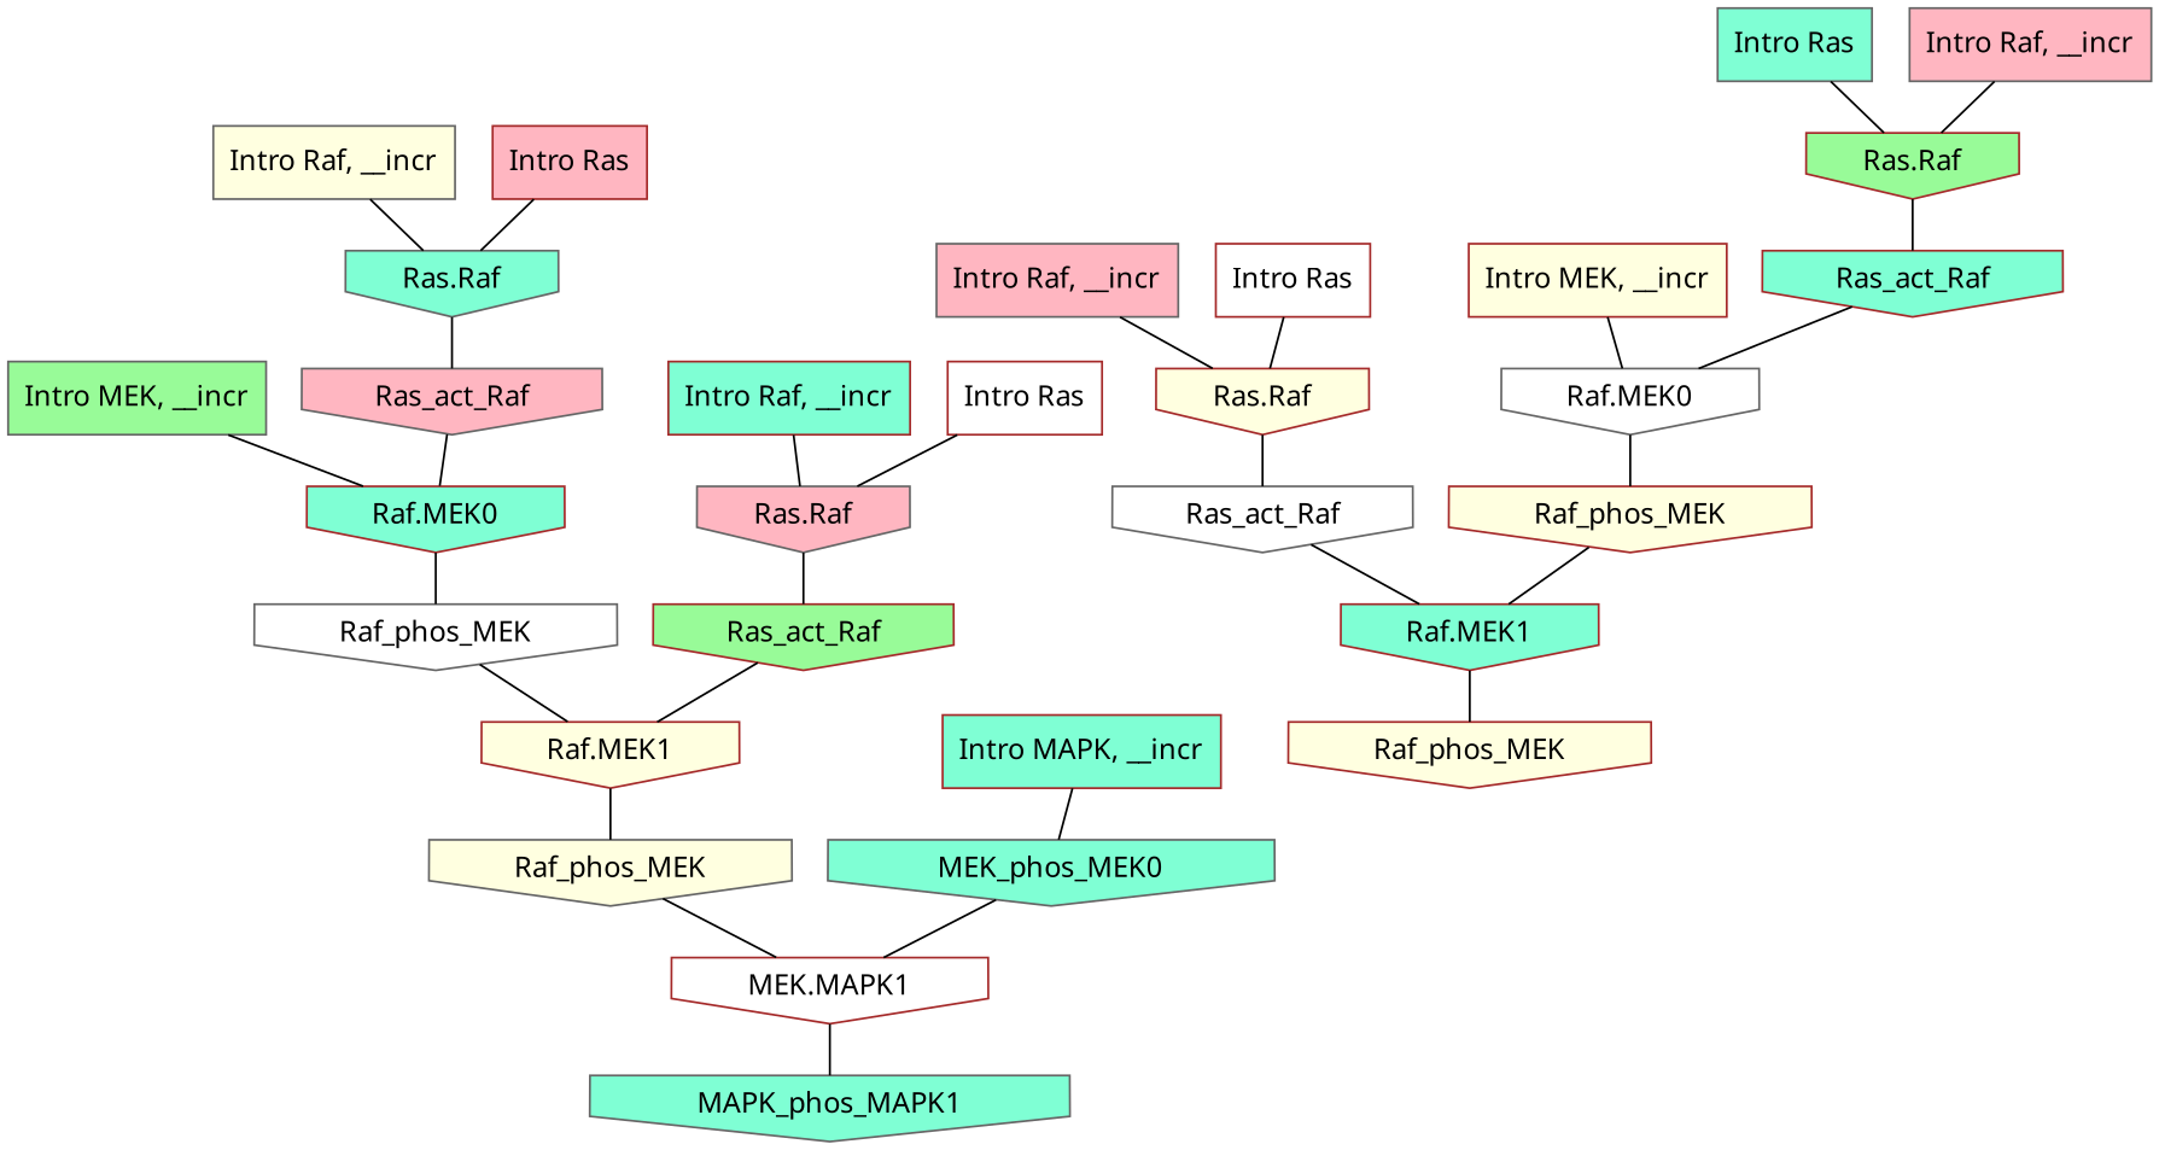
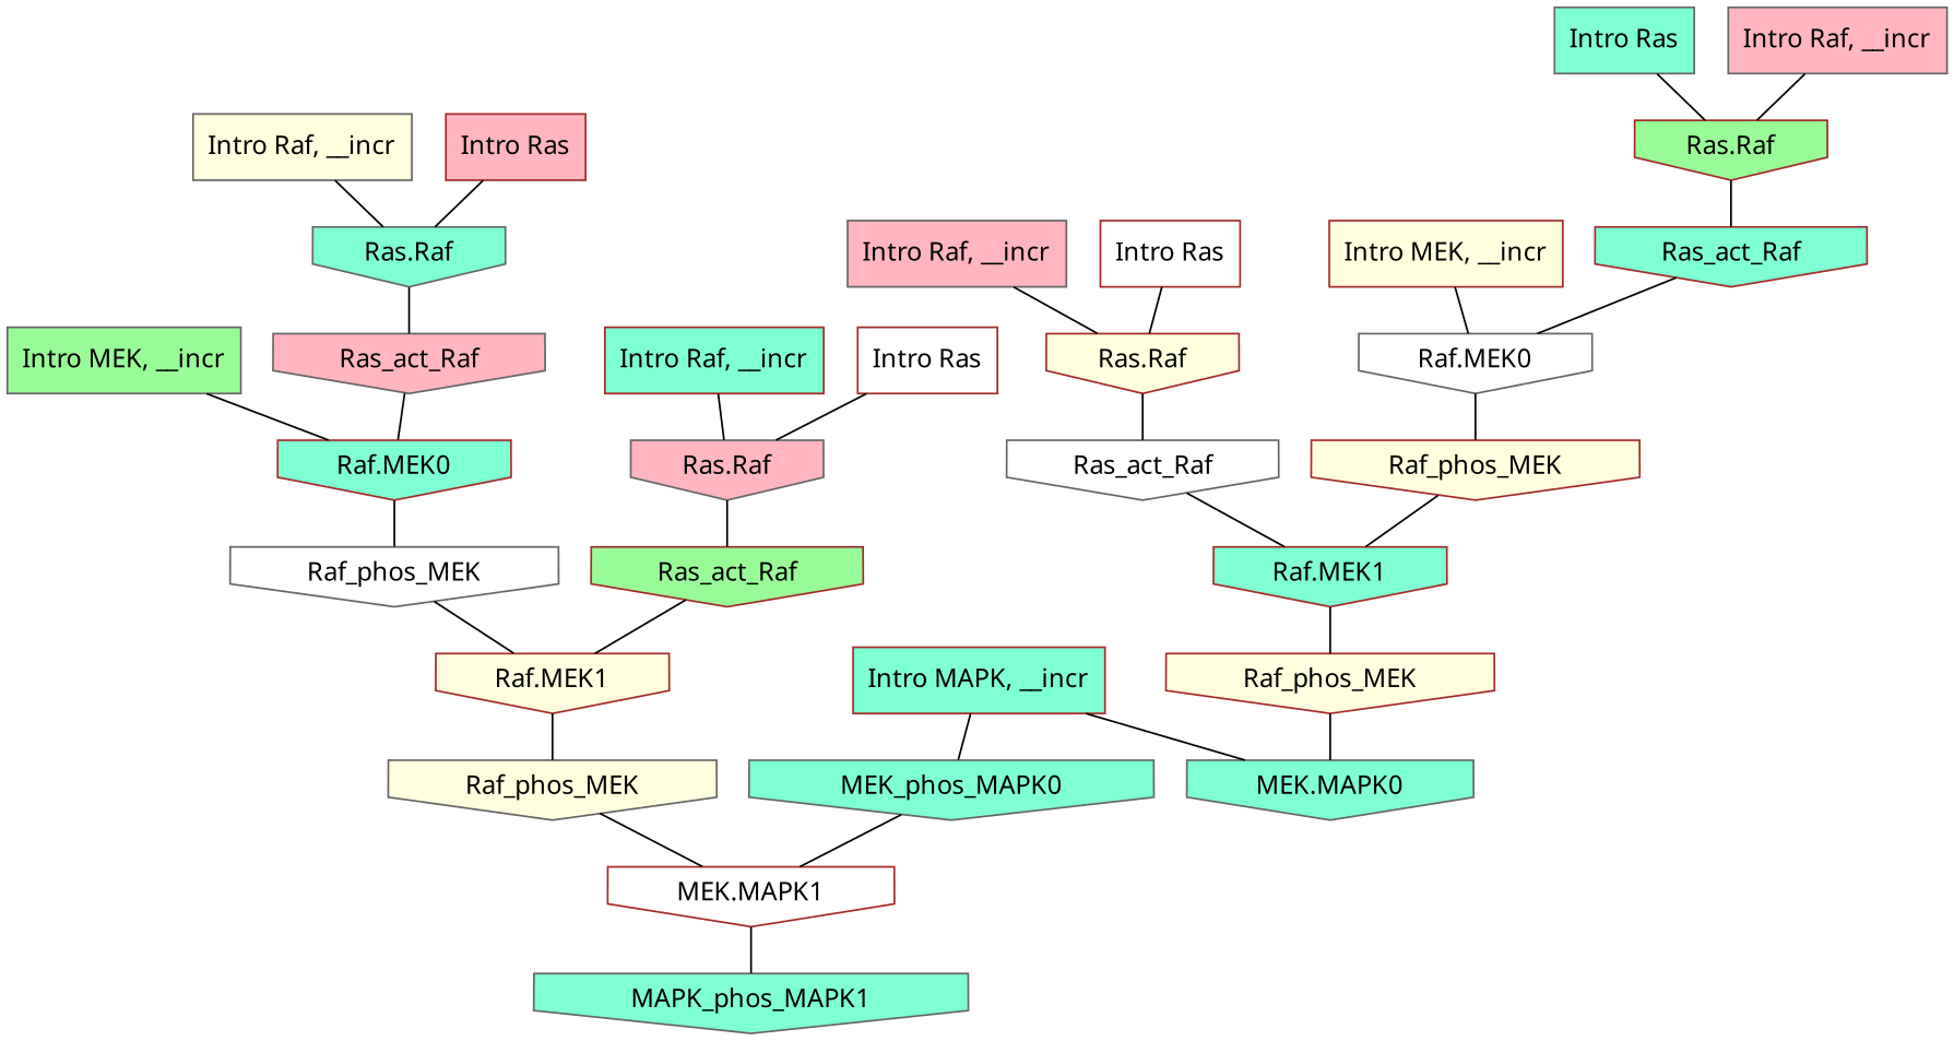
  digraph {
    rankdir=TB
    ranksep=0.30
    node [color=brown fillcolor=aquamarine fontname="CMU Serif" shape=invhouse style=filled]
    edge [color="0.000 0.000 0.000" dir=none fontname="CMU Serif"]
    n1 [fillcolor=white label="Intro Ras" shape=rectangle]
    n2 [fillcolor=lightyellow label="Ras.Raf"]
    n3 [color=gray40 fillcolor=white label=Ras_act_Raf]
    n4 [color=gray40 label="Intro Ras" shape=rectangle]
    n5 [fillcolor=palegreen label="Ras.Raf"]
    n6 [label=Ras_act_Raf]
    n7 [fillcolor=white label="Intro Ras" shape=rectangle]
    n8 [color=gray40 fillcolor=lightpink label="Ras.Raf"]
    n9 [fillcolor=palegreen label=Ras_act_Raf]
    n10 [fillcolor=lightpink label="Intro Ras" shape=rectangle]
    n11 [color=gray40 label="Ras.Raf"]
    n12 [color=gray40 fillcolor=lightpink label=Ras_act_Raf]
    n13 [color=gray40 fillcolor=lightpink label="Intro Raf, __incr" shape=rectangle]
    n14 [color=gray40 fillcolor=lightpink label="Intro Raf, __incr" shape=rectangle]
    n15 [color=gray40 fillcolor=lightyellow label="Intro Raf, __incr" shape=rectangle]
    n16 [label="Intro Raf, __incr" shape=rectangle]
    n17 [color=gray40 fillcolor=palegreen label="Intro MEK, __incr" shape=rectangle]
    n18 [label="Raf.MEK0"]
    n19 [color=gray40 fillcolor=white label=Raf_phos_MEK]
    n20 [fillcolor=lightyellow label="Intro MEK, __incr" shape=rectangle]
    n21 [color=gray40 fillcolor=white label="Raf.MEK0"]
    n22 [fillcolor=lightyellow label=Raf_phos_MEK]
    n23 [label="Intro MAPK, __incr" shape=rectangle]
-   n25 [color=gray40 label=MEK_phos_MEK0]
+   n24 [color=gray40 label="MEK.MAPK0"]
+   n25 [color=gray40 label=MEK_phos_MAPK0]
    n26 [label="Raf.MEK1"]
    n27 [fillcolor=lightyellow label="Raf.MEK1"]
    n28 [fillcolor=lightyellow label=Raf_phos_MEK]
    n29 [color=gray40 fillcolor=lightyellow label=Raf_phos_MEK]
    n30 [fillcolor=white label="MEK.MAPK1"]
    n31 [color=gray40 label=MAPK_phos_MAPK1]
    n1 -> n2
    n2 -> n3
    n3 -> n26
    n4 -> n5
    n5 -> n6
    n6 -> n21
    n7 -> n8
    n8 -> n9
    n9 -> n27
    n10 -> n11
    n11 -> n12
    n12 -> n18
    n13 -> n2
    n14 -> n5
    n15 -> n11
    n16 -> n8
    n17 -> n18
    n18 -> n19
    n19 -> n27
    n20 -> n21
    n21 -> n22
    n22 -> n26
+   n23 -> n24
    n23 -> n25
    n25 -> n30
    n26 -> n28
    n27 -> n29
+   n28 -> n24
    n29 -> n30
    n30 -> n31
  }
